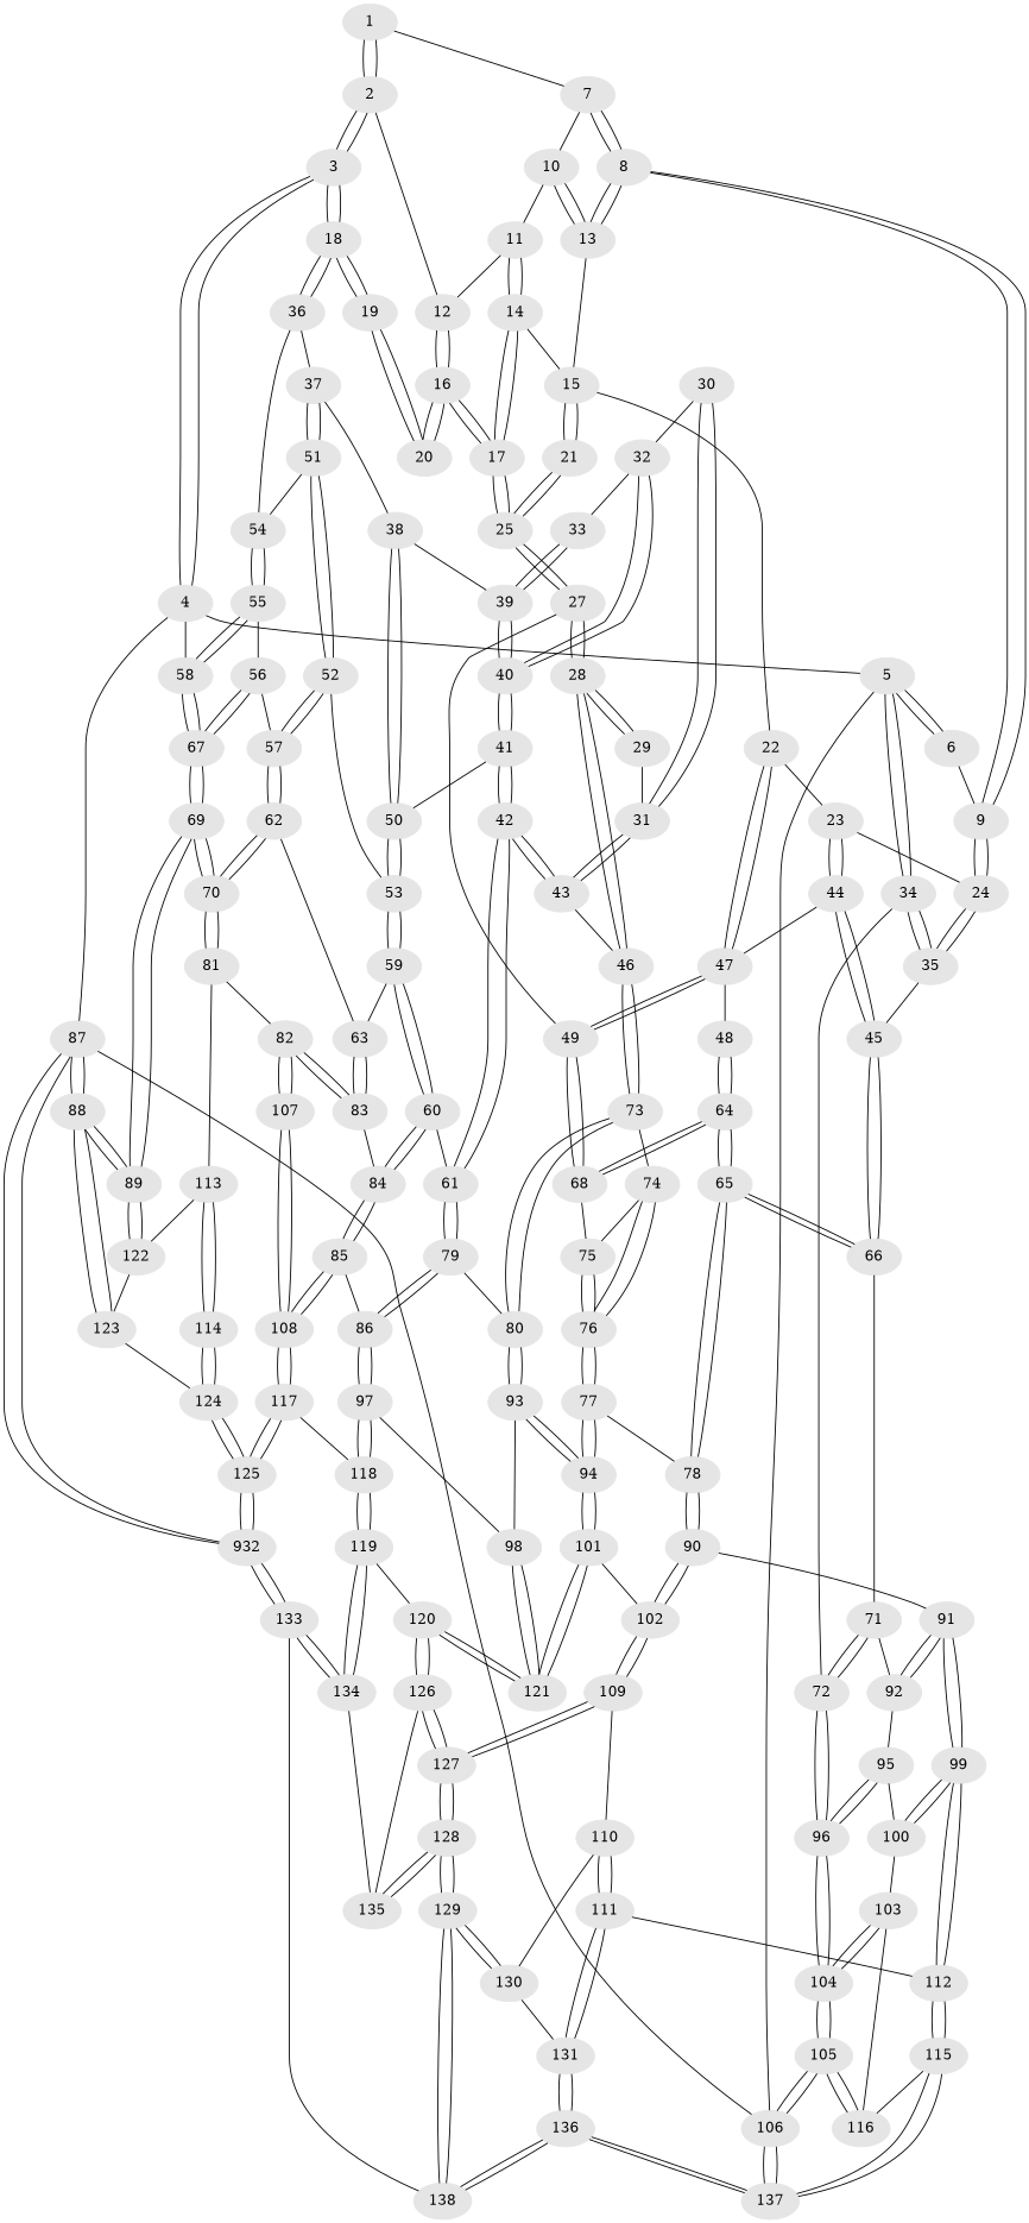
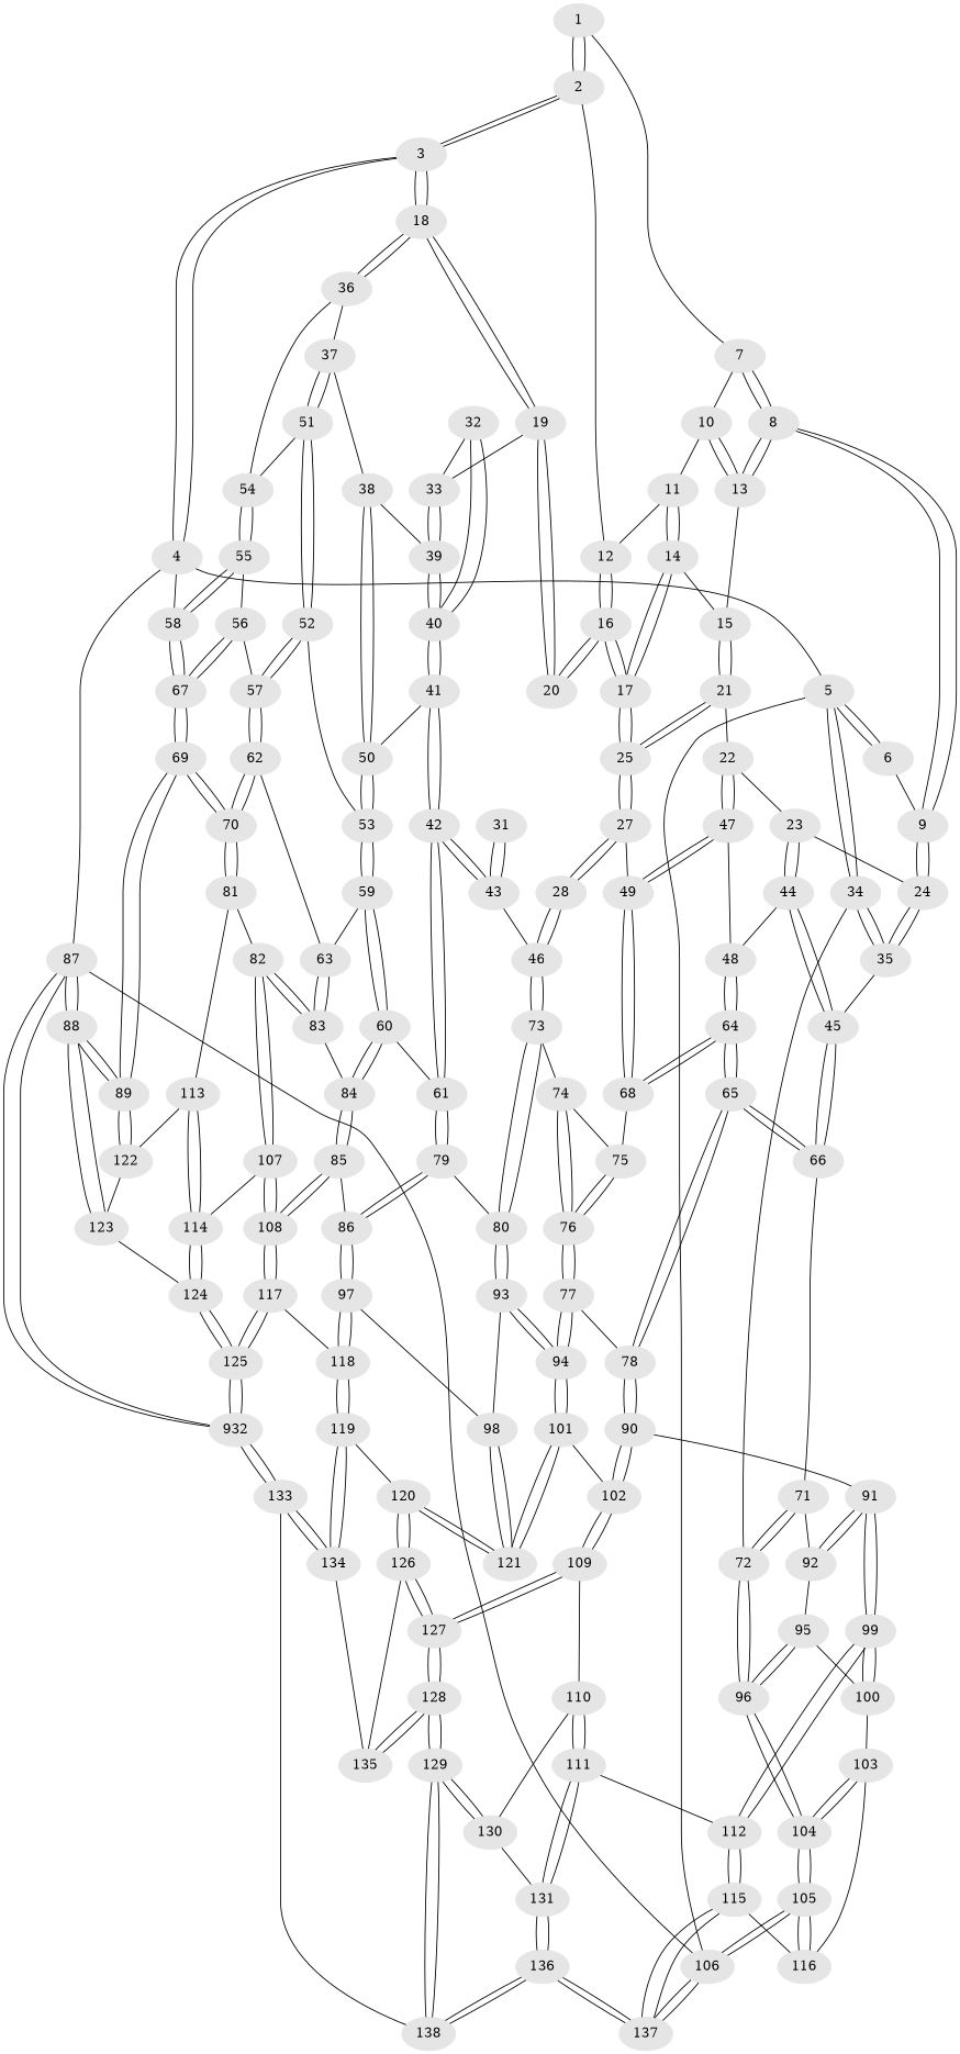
  graph {
    node [color=gray90 style=filled]
    1
    2
    7
    3
    12
    8
    10
    4
    18
    16
    5
    58
    87
    19
    36
    6
    34
    106
    67
    88
    n21 [label=932]
    9
    35
    72
    137
    24
    13
    11
    15
    14
    17
    20
    21
    25
    22
    27
    33
    37
    54
    39
    23
    47
    44
    49
    48
    45
    28
-   30
    31
    32
-   29
    46
    68
    73
    43
    40
    41
    96
    66
    38
    51
    55
    50
    52
    53
    42
    61
    79
    64
    71
    74
    80
    65
    75
    59
    57
    62
    60
    63
    56
    69
    70
    84
    83
    85
    86
    81
    78
    90
    92
    89
    76
    122
    82
    113
    95
    104
    93
    77
    94
    101
    91
    102
    97
    98
    107
    114
    108
    117
    118
    123
    133
    124
    99
    109
    100
    112
    121
    103
    105
    119
    115
    116
    110
    127
    125
    111
    130
    128
    131
    136
    120
    134
    126
    135
    129
    138
    1 -- 2
    1 -- 2
    1 -- 7
    2 -- 3
    2 -- 3
    2 -- 12
    7 -- 8
    7 -- 8
    7 -- 10
    3 -- 4
    3 -- 4
    3 -- 18
    3 -- 18
    12 -- 16
    12 -- 16
    8 -- 9
    8 -- 9
    8 -- 13
    8 -- 13
    10 -- 13
    10 -- 13
    10 -- 11
    4 -- 5
    4 -- 58
    4 -- 87
    18 -- 19
    18 -- 19
    18 -- 36
    18 -- 36
    16 -- 17
    16 -- 17
    16 -- 20
    16 -- 20
    5 -- 6
    5 -- 6
    5 -- 34
    5 -- 34
    5 -- 106
    58 -- 67
    58 -- 67
    87 -- 106
    87 -- 88
    87 -- 88
    87 -- n21
    87 -- n21
    19 -- 20
    19 -- 20
+   19 -- 33
    36 -- 37
    36 -- 54
    6 -- 9
    34 -- 35
    34 -- 35
    34 -- 72
    106 -- 137
    106 -- 137
    67 -- 69
    67 -- 69
    88 -- 89
    88 -- 89
    88 -- 123
    88 -- 123
    n21 -- 133
    n21 -- 133
    9 -- 24
    9 -- 24
    35 -- 45
    72 -- 96
    72 -- 96
    24 -- 35
    24 -- 35
    13 -- 15
    11 -- 12
    11 -- 14
    11 -- 14
    15 -- 21
    15 -- 21
    14 -- 15
    14 -- 17
    14 -- 17
    17 -- 25
    17 -- 25
    21 -- 25
    21 -- 25
-   15 -- 22
+   21 -- 22
    25 -- 27
    25 -- 27
    22 -- 23
    22 -- 47
    22 -- 47
    27 -- 49
    27 -- 28
    27 -- 28
    33 -- 39
    33 -- 39
    37 -- 38
    37 -- 51
    37 -- 51
    54 -- 55
    54 -- 55
    39 -- 40
    39 -- 40
    23 -- 24
    23 -- 44
    23 -- 44
    47 -- 49
    47 -- 49
    47 -- 48
-   44 -- 47
+   44 -- 48
    44 -- 45
    44 -- 45
    49 -- 68
    49 -- 68
    48 -- 64
    48 -- 64
    45 -- 66
    45 -- 66
-   28 -- 29
-   28 -- 29
    28 -- 46
    28 -- 46
-   30 -- 31
-   30 -- 31
-   30 -- 32
    31 -- 43
    31 -- 43
    32 -- 33
    32 -- 40
    32 -- 40
-   29 -- 31
    46 -- 73
    46 -- 73
    68 -- 75
    73 -- 74
    73 -- 80
    73 -- 80
    43 -- 46
    40 -- 41
    40 -- 41
    41 -- 50
    41 -- 42
    41 -- 42
    96 -- 104
    96 -- 104
    66 -- 71
    38 -- 39
    38 -- 50
    38 -- 50
    51 -- 54
    51 -- 52
    51 -- 52
    55 -- 58
    55 -- 58
    55 -- 56
    50 -- 53
    50 -- 53
    52 -- 53
    52 -- 57
    52 -- 57
    53 -- 59
    53 -- 59
    42 -- 43
    42 -- 43
    42 -- 61
    42 -- 61
    61 -- 79
    61 -- 79
    79 -- 80
    79 -- 86
    79 -- 86
    64 -- 68
    64 -- 68
    64 -- 65
    64 -- 65
    71 -- 72
    71 -- 72
    71 -- 92
    74 -- 75
    74 -- 76
    74 -- 76
    80 -- 93
    80 -- 93
    65 -- 66
    65 -- 66
    65 -- 78
    65 -- 78
    75 -- 76
    75 -- 76
    59 -- 60
    59 -- 60
    59 -- 63
    57 -- 62
    57 -- 62
    62 -- 63
    62 -- 70
    62 -- 70
    60 -- 61
    60 -- 84
    60 -- 84
    63 -- 83
    63 -- 83
    56 -- 67
    56 -- 67
    56 -- 57
    69 -- 70
    69 -- 70
    69 -- 89
    69 -- 89
    70 -- 81
    70 -- 81
    84 -- 85
    84 -- 85
    83 -- 84
    85 -- 86
    85 -- 108
    85 -- 108
    86 -- 97
    86 -- 97
    81 -- 82
    81 -- 113
    78 -- 90
    78 -- 90
    90 -- 91
    90 -- 102
    90 -- 102
    92 -- 95
    89 -- 122
    89 -- 122
    76 -- 77
    76 -- 77
    122 -- 123
    82 -- 83
    82 -- 83
    82 -- 107
    82 -- 107
    113 -- 122
    113 -- 114
    113 -- 114
    95 -- 96
    95 -- 96
    95 -- 100
    104 -- 105
    104 -- 105
    93 -- 94
    93 -- 94
    93 -- 98
    77 -- 78
    77 -- 94
    77 -- 94
    94 -- 101
    94 -- 101
    101 -- 102
    101 -- 121
    101 -- 121
    91 -- 92
    91 -- 92
    91 -- 99
    91 -- 99
    102 -- 109
    102 -- 109
    97 -- 98
    97 -- 118
    97 -- 118
    98 -- 121
    98 -- 121
+   107 -- 114
    107 -- 108
    107 -- 108
    114 -- 124
    114 -- 124
    108 -- 117
    108 -- 117
    117 -- 118
    117 -- 125
    117 -- 125
    118 -- 119
    118 -- 119
    123 -- 124
    133 -- 134
    133 -- 134
    133 -- 138
    124 -- 125
    124 -- 125
    99 -- 100
    99 -- 100
    99 -- 112
    99 -- 112
    109 -- 110
    109 -- 127
    109 -- 127
    100 -- 103
    112 -- 115
    112 -- 115
    103 -- 104
    103 -- 104
    103 -- 116
    105 -- 106
    105 -- 106
    105 -- 116
    105 -- 116
    119 -- 120
    119 -- 134
    119 -- 134
    115 -- 137
    115 -- 137
    115 -- 116
    110 -- 111
    110 -- 111
    110 -- 130
    127 -- 128
    127 -- 128
    125 -- n21
    125 -- n21
    111 -- 112
    111 -- 131
    111 -- 131
    130 -- 131
    128 -- 135
    128 -- 135
    128 -- 129
    128 -- 129
    131 -- 136
    131 -- 136
    136 -- 137
    136 -- 137
    136 -- 138
    136 -- 138
    120 -- 121
    120 -- 121
    120 -- 126
    120 -- 126
    134 -- 135
    126 -- 127
    126 -- 127
    126 -- 135
    129 -- 130
    129 -- 130
    129 -- 138
    129 -- 138
  }
